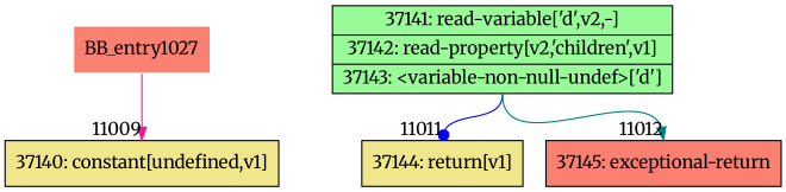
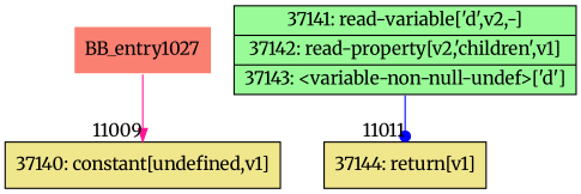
  digraph {
    fontname=Merriweather
    rankdir=TD
    node [fillcolor=salmon fontname=Merriweather shape=record style=filled]
    edge [arrowhead=normal fontname=Merriweather headport=n style=solid tailport=s]
    n1 [label=BB_entry1027 shape=none]
    n2 [fillcolor=khaki label="{37140: constant[undefined,v1]}"]
    n3 [fillcolor=palegreen label="{37141: read-variable['d',v2,-]|37142: read-property[v2,'children',v1]|37143: \<variable-non-null-undef\>['d']}"]
    n4 [fillcolor=khaki label="{37144: return[v1]}"]
-   n5 [label="{37145: exceptional-return}"]
    n1 -> n2 [color=deeppink headlabel="    11009"]
    n3 -> n4 [arrowhead=dot color=blue headlabel="      11011"]
-   n3 -> n5 [color=teal headlabel="      11012"]
  }
